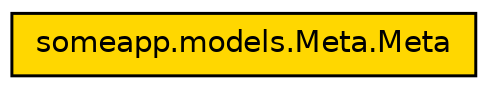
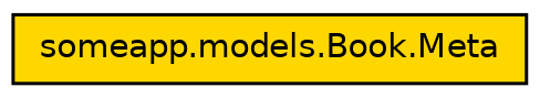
  digraph {
    rankdir=LR
-   n1 [color=black fillcolor=gold fontname=Helvetica fontsize=10 height=0.2 label="someapp.models.Meta.Meta" shape=record style=filled width=0.4]
+   n1 [color=black fillcolor=gold fontname=Helvetica fontsize=10 height=0.2 label="someapp.models.Book.Meta" shape=record style=filled width=0.4]
  }
